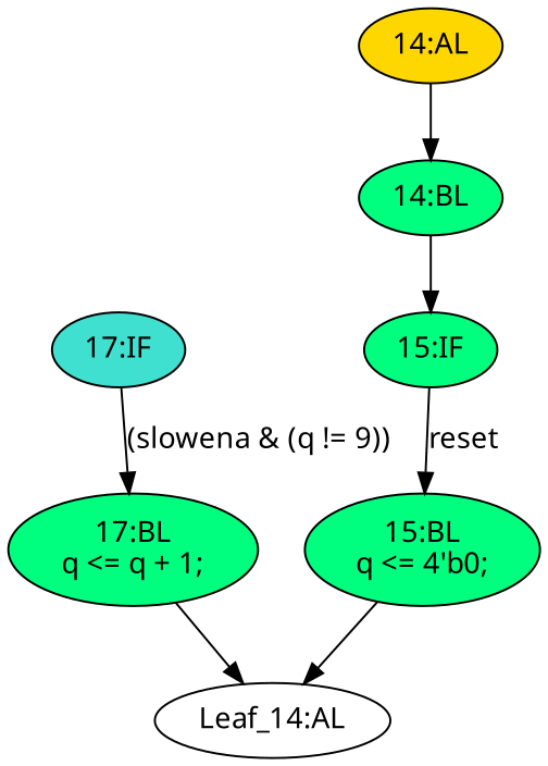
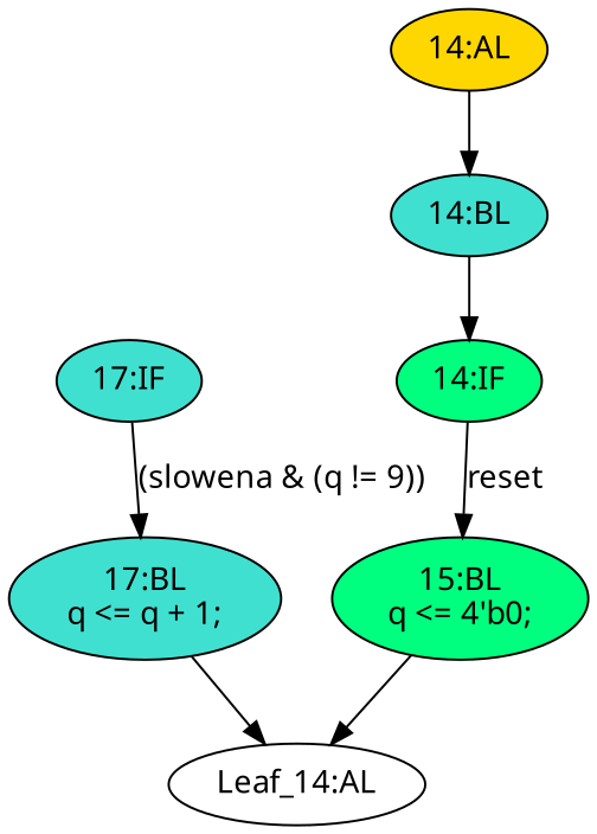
  strict digraph {
    fontname="Noto Sans"
    node [fillcolor=turquoise fontname="Noto Sans" statements="[]" style=filled typ=Block]
    edge [cond="[]" fontname="Noto Sans" lineno=None]
    n1 [ast="<pyverilog.vparser.ast.IfStatement object at 0x7f8bc5c8c450>" label="17:IF" typ=IfStatement]
-   n2 [ast="<pyverilog.vparser.ast.Block object at 0x7f8bc5c8c5d0>" fillcolor=springgreen label="17:BL\nq <= q + 1;" statements="[<pyverilog.vparser.ast.NonblockingSubstitution object at 0x7f8bc5c8c610>]"]
+   n2 [ast="<pyverilog.vparser.ast.Block object at 0x7f8bc5c8c5d0>" label="17:BL\nq <= q + 1;" statements="[<pyverilog.vparser.ast.NonblockingSubstitution object at 0x7f8bc5c8c610>]"]
    n3 [def_var="['q']" label="Leaf_14:AL" fillcolor="" statements="" style="" typ=""]
-   n4 [ast="<pyverilog.vparser.ast.Block object at 0x7f8bc5c8c950>" fillcolor=springgreen label="14:BL"]
-   n5 [ast="<pyverilog.vparser.ast.IfStatement object at 0x7f8bc5c8c990>" fillcolor=springgreen label="15:IF" typ=IfStatement]
+   n4 [ast="<pyverilog.vparser.ast.Block object at 0x7f8bc5c8c950>" label="14:BL"]
+   n5 [ast="<pyverilog.vparser.ast.IfStatement object at 0x7f8bc5c8c990>" fillcolor=springgreen label="14:IF" typ=IfStatement]
    n6 [ast="<pyverilog.vparser.ast.Block object at 0x7f8bc5c8c9d0>" fillcolor=springgreen label="15:BL\nq <= 4'b0;" statements="[<pyverilog.vparser.ast.NonblockingSubstitution object at 0x7f8bc5c8ca10>]"]
    n7 [ast="<pyverilog.vparser.ast.Always object at 0x7f8bc5c8cbd0>" clk_sens=True fillcolor=gold label="14:AL" sens="['clk']" typ=Always use_var="['reset', 'q', 'slowena']"]
    n1 -> n2 [cond="['slowena', 'q']" label="(slowena & (q != 9))" lineno=17]
    n2 -> n3
    n4 -> n5
    n5 -> n6 [cond="['reset']" label=reset lineno=15]
    n6 -> n3
    n7 -> n4
  }
